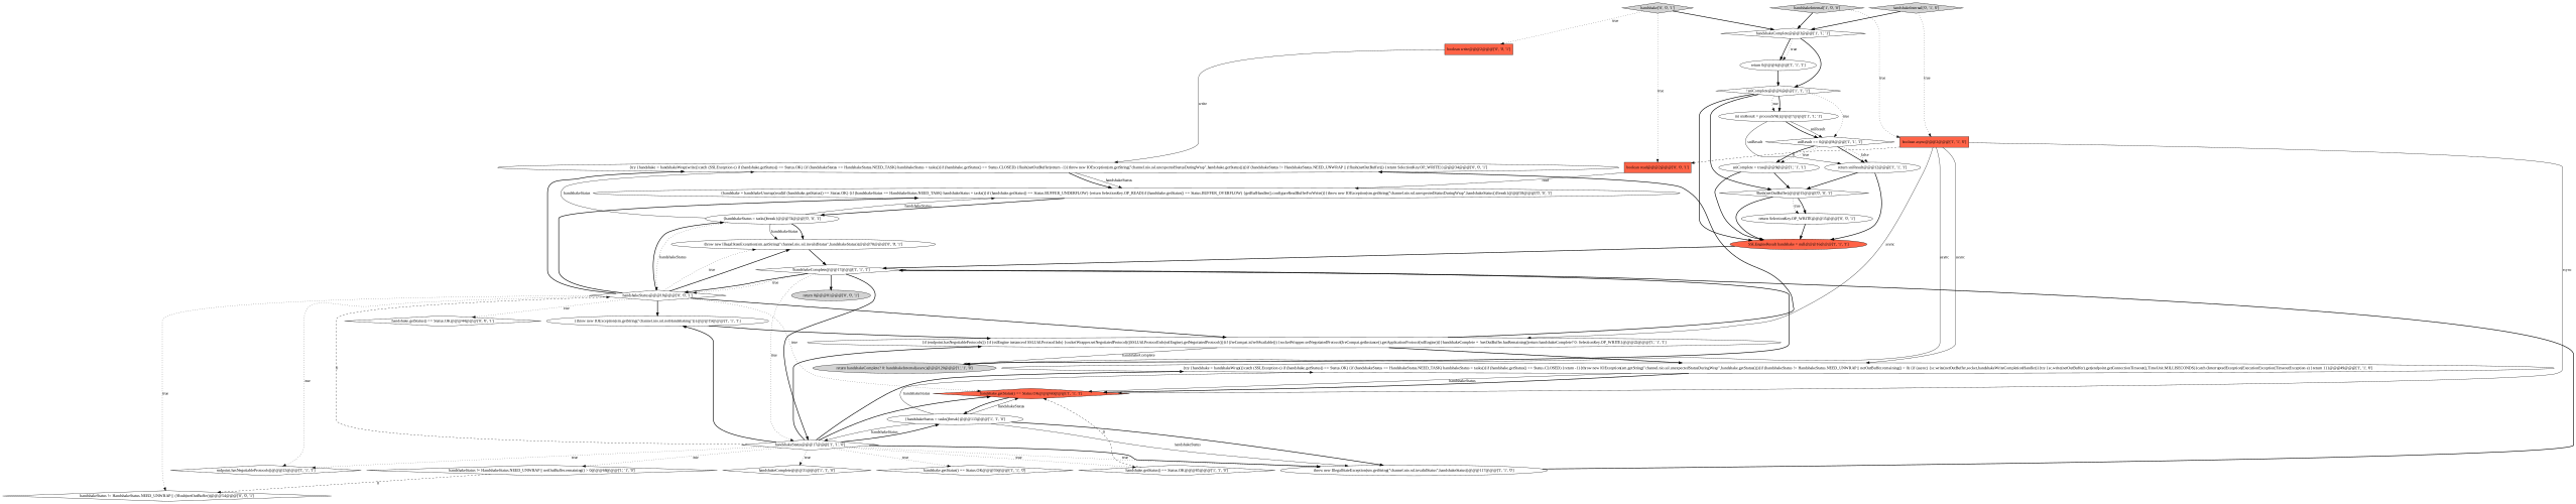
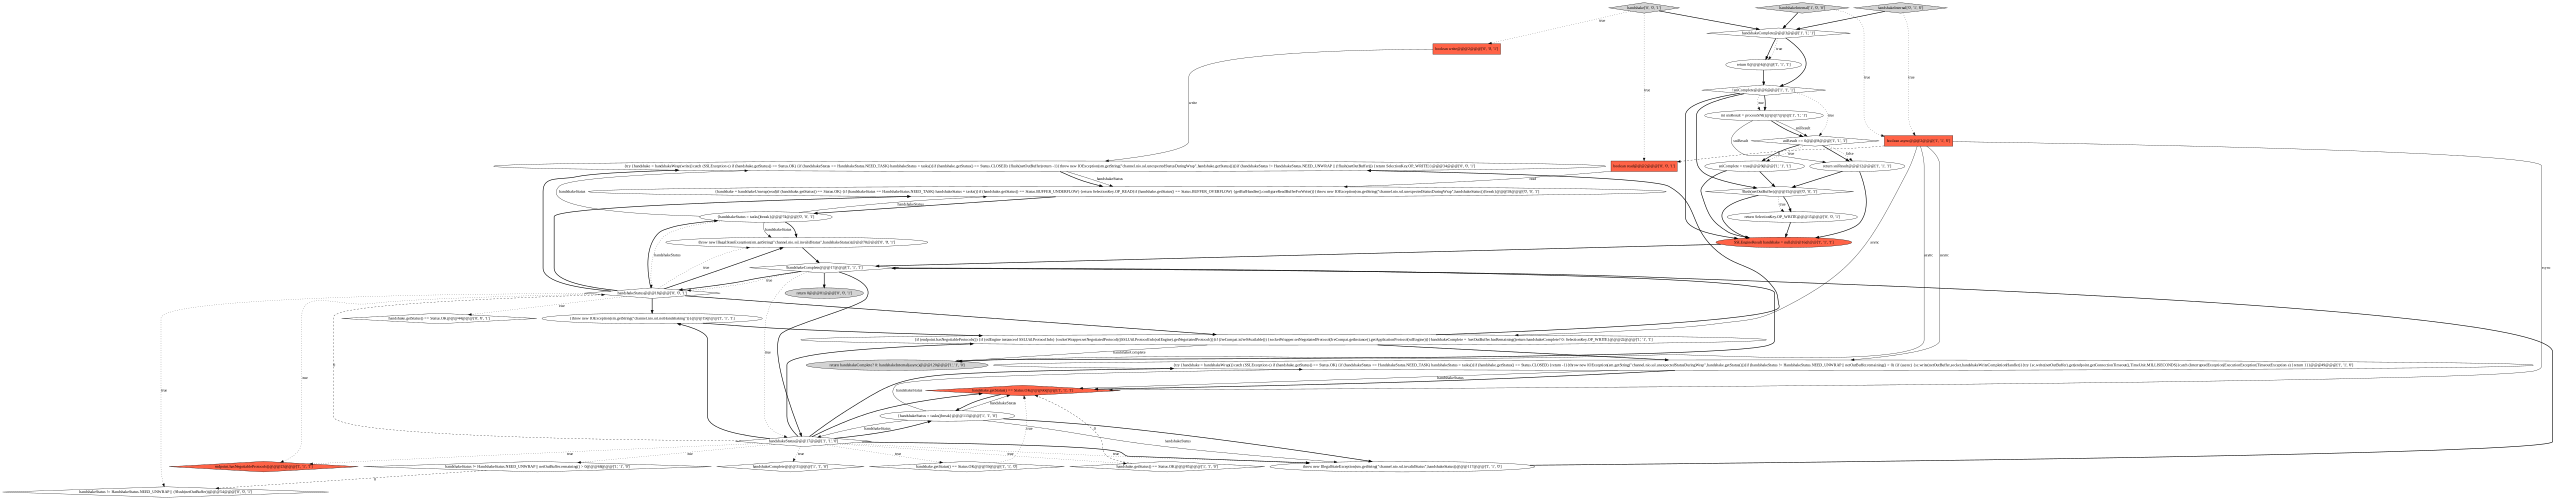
  digraph {
    fontname="Liberation Serif"
    node [fillcolor=white fontname="Liberation Serif" shape=diamond style=filled]
    edge [fontname="Liberation Serif" style=bold]
    n1 [fillcolor=lightgray label="handshake['0', '0', '1']"]
    n2 [fillcolor=tomato label="boolean write@@@2@@@['0', '0', '1']" shape=box]
    n3 [fillcolor=tomato label="boolean read@@@2@@@['0', '0', '1']" shape=box]
    n4 [label="handshakeComplete@@@3@@@['1', '1', '1']"]
    n5 [label="{try {handshake = handshakeWrap(write)}catch (SSLException e) if (handshake.getStatus() == Status.OK) {if (handshakeStatus == HandshakeStatus.NEED_TASK) handshakeStatus = tasks()}if (handshake.getStatus() == Status.CLOSED) {flush(netOutBuffer)return -1}{throw new IOException(sm.getString(\"channel.nio.ssl.unexpectedStatusDuringWrap\",handshake.getStatus()))}if (handshakeStatus != HandshakeStatus.NEED_UNWRAP || (!flush(netOutBuffer))) {return SelectionKey.OP_WRITE}}@@@34@@@['0', '0', '1']" shape=ellipse]
    n6 [label="{handshake = handshakeUnwrap(read)if (handshake.getStatus() == Status.OK) {if (handshakeStatus == HandshakeStatus.NEED_TASK) handshakeStatus = tasks()}if (handshake.getStatus() == Status.BUFFER_UNDERFLOW) {return SelectionKey.OP_READ}if (handshake.getStatus() == Status.BUFFER_OVERFLOW) {getBufHandler().configureReadBufferForWrite()}{throw new IOException(sm.getString(\"channel.nio.ssl.unexpectedStatusDuringWrap\",handshakeStatus))}break}@@@58@@@['0', '0', '1']" shape=ellipse]
    n7 [label="!sniComplete@@@6@@@['1', '1', '1']"]
    n8 [label="return 0@@@4@@@['1', '1', '1']" shape=ellipse]
    n9 [label="{throw new IOException(sm.getString(\"channel.nio.ssl.notHandshaking\"))}@@@19@@@['1', '1', '1']" shape=ellipse]
    n10 [label="{if (endpoint.hasNegotiableProtocols()) {if (sslEngine instanceof SSLUtil.ProtocolInfo) {socketWrapper.setNegotiatedProtocol(((SSLUtil.ProtocolInfo)sslEngine).getNegotiatedProtocol())}if (JreCompat.isJre9Available()) {socketWrapper.setNegotiatedProtocol(JreCompat.getInstance().getApplicationProtocol(sslEngine))}}handshakeComplete = !netOutBuffer.hasRemaining()return handshakeComplete? 0: SelectionKey.OP_WRITE}@@@22@@@['1', '1', '1']" shape=ellipse]
    n11 [label="{try {handshake = handshakeWrap()}catch (SSLException e) if (handshake.getStatus() == Status.OK) {if (handshakeStatus == HandshakeStatus.NEED_TASK) handshakeStatus = tasks()}if (handshake.getStatus() == Status.CLOSED) {return -1}{throw new IOException(sm.getString(\"channel.nio.ssl.unexpectedStatusDuringWrap\",handshake.getStatus()))}if (handshakeStatus != HandshakeStatus.NEED_UNWRAP || netOutBuffer.remaining() > 0) {if (async) {sc.write(netOutBuffer,socket,handshakeWriteCompletionHandler)}{try {sc.write(netOutBuffer).get(endpoint.getConnectionTimeout(),TimeUnit.MILLISECONDS)}catch (InterruptedException|ExecutionException|TimeoutException e) }return 1}}@@@49@@@['1', '1', '0']" shape=ellipse]
    n12 [fillcolor=lightgray label="return handshakeComplete? 0: handshakeInternal(async)@@@120@@@['1', '1', '0']" shape=ellipse]
    n13 [label="handshake.getStatus() == Status.OK@@@85@@@['1', '1', '0']"]
    n14 [fillcolor=tomato label="handshake.getStatus() == Status.OK@@@60@@@['1', '1', '1']"]
    n15 [label="{handshakeStatus = tasks()break}@@@113@@@['1', '1', '0']" shape=ellipse]
    n16 [label="int sniResult = processSNI()@@@7@@@['1', '1', '1']" shape=ellipse]
    n17 [label="sniResult == 0@@@8@@@['1', '1', '1']"]
    n18 [label="return sniResult@@@12@@@['1', '1', '1']" shape=ellipse]
    n19 [label="sniComplete = true@@@9@@@['1', '1', '1']" shape=ellipse]
    n20 [fillcolor=tomato label="SSLEngineResult handshake = null@@@16@@@['1', '1', '1']" shape=ellipse]
    n21 [label="!flush(netOutBuffer)@@@15@@@['0', '0', '1']"]
    n22 [label="!handshakeComplete@@@17@@@['1', '1', '1']"]
    n23 [label="return SelectionKey.OP_WRITE@@@15@@@['0', '0', '1']" shape=ellipse]
    n24 [label="{handshakeStatus = tasks()break}@@@74@@@['0', '0', '1']" shape=ellipse]
    n25 [label="handshake.getStatus() == Status.OK@@@44@@@['0', '0', '1']"]
    n26 [label="handshakeStatus != HandshakeStatus.NEED_UNWRAP || netOutBuffer.remaining() > 0@@@68@@@['1', '1', '0']"]
    n27 [label="handshakeStatus != HandshakeStatus.NEED_UNWRAP || (!flush(netOutBuffer))@@@54@@@['0', '0', '1']"]
    n28 [fillcolor=lightgray label="handshakeInternal['1', '0', '0']"]
    n29 [fillcolor=tomato label="boolean async@@@2@@@['1', '1', '0']" shape=box]
    n30 [label="handshakeStatus@@@18@@@['0', '0', '1']"]
-   n31 [label="endpoint.hasNegotiableProtocols()@@@23@@@['1', '1', '1']"]
+   n31 [fillcolor=tomato label="endpoint.hasNegotiableProtocols()@@@23@@@['1', '1', '1']"]
    n32 [label="throw new IllegalStateException(sm.getString(\"channel.nio.ssl.invalidStatus\",handshakeStatus))@@@78@@@['0', '0', '1']" shape=ellipse]
    n33 [fillcolor=lightgray label="return 0@@@81@@@['0', '0', '1']" shape=ellipse]
    n34 [label="handshakeStatus@@@17@@@['1', '1', '0']"]
    n35 [label="handshake.getStatus() == Status.OK@@@59@@@['1', '1', '0']"]
    n36 [label="handshakeComplete@@@31@@@['1', '1', '0']"]
    n37 [label="throw new IllegalStateException(sm.getString(\"channel.nio.ssl.invalidStatus\",handshakeStatus))@@@117@@@['1', '1', '0']" shape=ellipse]
    n38 [fillcolor=lightgray label="handshakeInternal['0', '1', '0']"]
    n1 -> n2 [label=true style=dotted]
    n1 -> n3 [label=true style=dotted]
    n1 -> n4
    n2 -> n5 [label=write style=solid]
    n3 -> n6 [label=read style=solid]
    n4 -> n7
    n4 -> n8 [label=true style=dotted]
    n4 -> n8
    n5 -> n6 [label=handshakeStatus style=solid]
    n5 -> n6
    n6 -> n24
    n7 -> n16
    n7 -> n16 [label=true style=dotted]
    n7 -> n17 [label=true style=dotted]
    n7 -> n20
    n7 -> n21
    n8 -> n7
    n9 -> n10
    n10 -> n5
    n10 -> n11
    n10 -> n12 [label=handshakeComplete style=solid]
    n11 -> n14 [label=handshakeStatus style=solid]
    n11 -> n14
    n13 -> n14 [label=0 style=dashed]
    n14 -> n15
    n15 -> n11 [label=handshakeStatus style=solid]
    n15 -> n14 [label=handshakeStatus style=solid]
    n15 -> n34 [label=handshakeStatus style=solid]
    n15 -> n37
    n15 -> n37 [label=handshakeStatus style=solid]
    n16 -> n17
    n16 -> n17 [label=sniResult style=solid]
    n16 -> n18 [label=sniResult style=solid]
    n17 -> n18
    n17 -> n18 [label=false style=dotted]
    n17 -> n19 [label=true style=dotted]
    n17 -> n19
    n18 -> n20
    n18 -> n21
    n19 -> n20
    n19 -> n21
    n20 -> n22
    n21 -> n20
    n21 -> n23
    n21 -> n23 [label=true style=dotted]
    n22 -> n12
    n22 -> n30
    n22 -> n30 [label=true style=dotted]
    n22 -> n33
    n22 -> n34
    n22 -> n34 [label=true style=dotted]
    n23 -> n20
    n24 -> n5 [label=handshakeStatus style=solid]
    n24 -> n6 [label=handshakeStatus style=solid]
    n24 -> n30 [label=handshakeStatus style=dotted]
    n24 -> n32
    n24 -> n32 [label=handshakeStatus style=solid]
    n26 -> n27 [label=0 style=dashed]
    n28 -> n4
    n28 -> n29 [label=true style=dotted]
    n29 -> n3 [label=0 style=dashed]
    n29 -> n10 [label=async style=solid]
    n29 -> n11 [label=async style=solid]
    n29 -> n12 [label=async style=solid]
    n29 -> n14 [label=async style=solid]
    n30 -> n5
    n30 -> n6
    n30 -> n9
    n30 -> n10
-   n30 -> n14 [label=true style=dotted]
+   n35 -> n14 [label=true style=dotted]
    n30 -> n24
    n30 -> n25 [label=true style=dotted]
    n30 -> n27 [label=true style=dotted]
    n30 -> n31 [label=true style=dotted]
    n30 -> n32 [label=true style=dotted]
    n30 -> n32
    n32 -> n22
    n34 -> n9
    n34 -> n10
    n34 -> n11
    n34 -> n13 [label=true style=dotted]
    n34 -> n14
    n34 -> n15
    n34 -> n26 [label=true style=dotted]
    n34 -> n30 [label=0 style=dashed]
    n34 -> n31 [label=true style=dotted]
    n34 -> n35 [label=true style=dotted]
    n34 -> n36 [label=true style=dotted]
    n34 -> n37 [label=true style=dotted]
    n34 -> n37
    n37 -> n22
    n38 -> n4
    n38 -> n29 [label=true style=dotted]
  }
